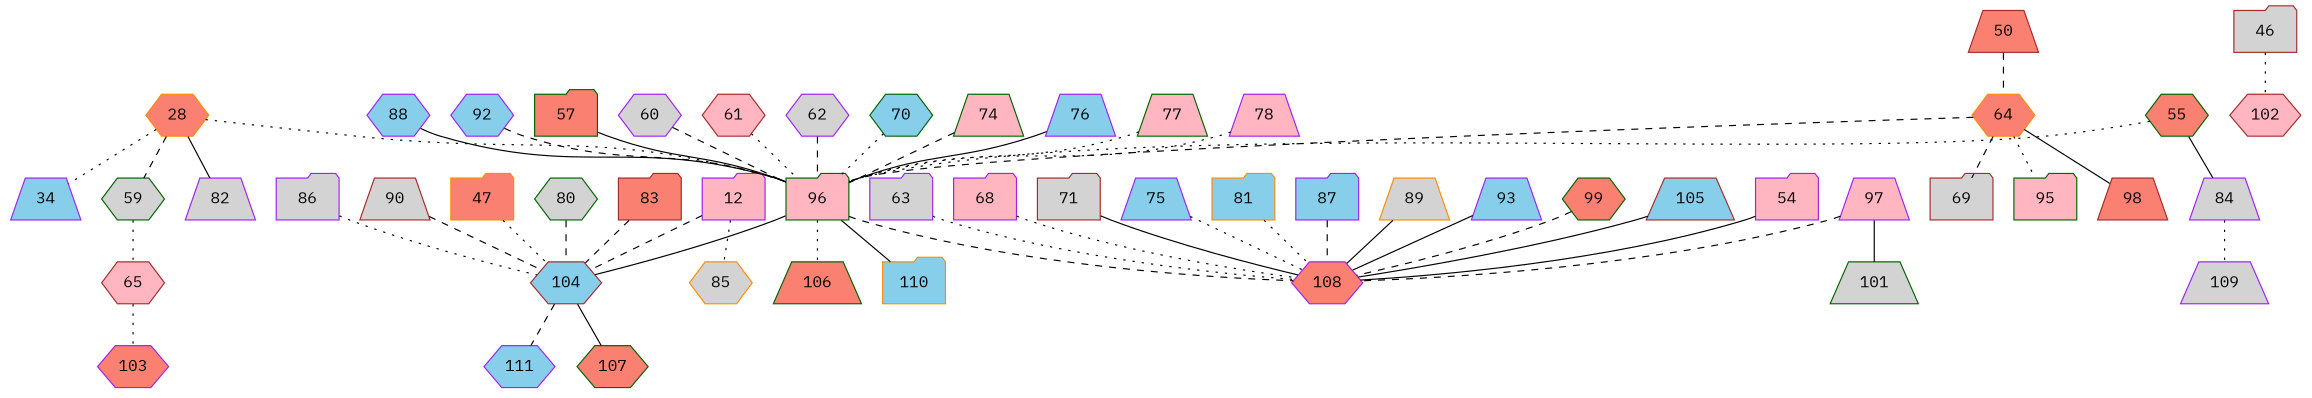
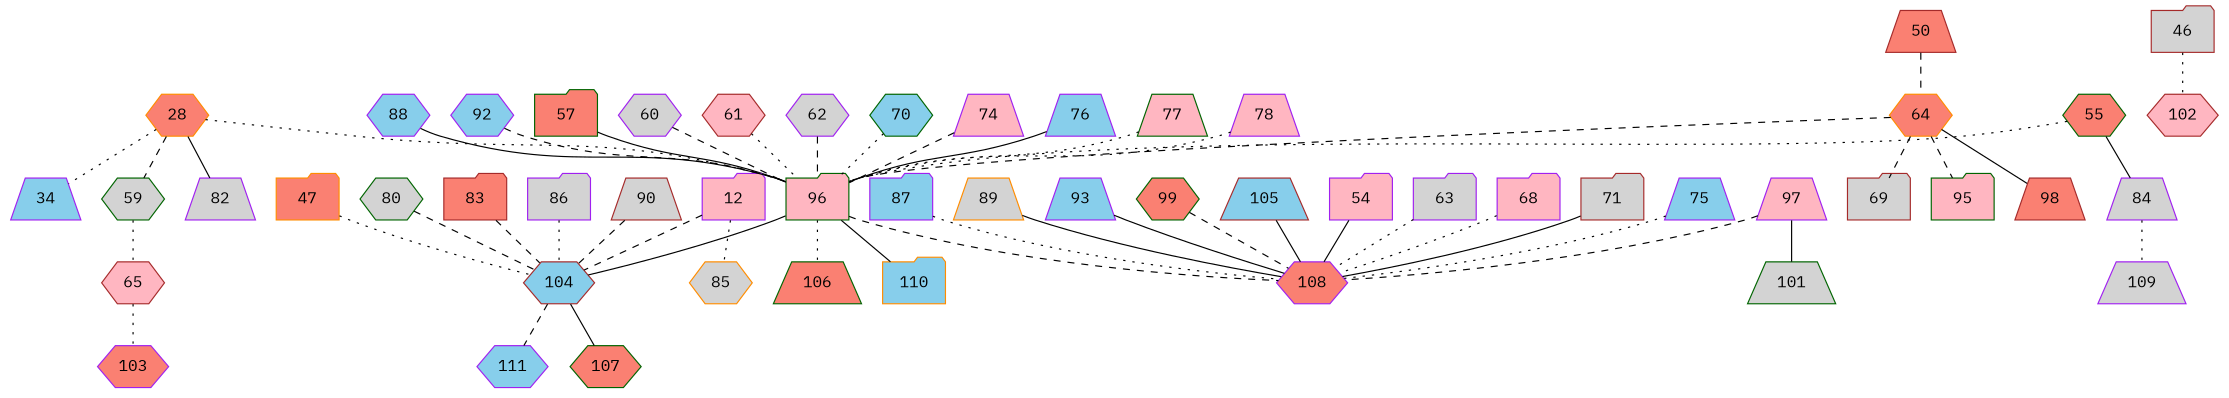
  graph {
    fontname="IBM Plex Mono"
    node [color=purple fillcolor=lightgrey fontname="IBM Plex Mono" shape=hexagon style=filled]
    edge [fontname="IBM Plex Mono" style=dotted]
    28 [color=darkorange fillcolor=salmon]
    34 [fillcolor=skyblue shape=trapezium]
    59 [color=darkgreen]
    82 [shape=trapezium]
    96 [color=darkgreen fillcolor=lightpink shape=folder super="+30+67+26+32"]
    65 [color=brown fillcolor=lightpink]
    104 [color=brown fillcolor=skyblue super="+36+41"]
    108 [fillcolor=salmon super="+11+51+44+73+40+29+100+37+91"]
    106 [color=darkgreen fillcolor=salmon shape=trapezium]
    110 [color=darkorange fillcolor=skyblue shape=folder]
    46 [color=brown shape=folder]
    102 [color=brown fillcolor=lightpink]
    107 [color=darkgreen fillcolor=salmon]
    111 [fillcolor=skyblue]
    n15 [color=darkorange fillcolor=salmon label=47 shape=folder]
    64 [color=darkorange fillcolor=salmon super="+14+38+58"]
    69 [color=brown shape=folder]
    95 [color=darkgreen fillcolor=lightpink shape=folder]
    98 [color=brown fillcolor=salmon shape=trapezium]
    50 [color=brown fillcolor=salmon shape=trapezium]
    54 [fillcolor=lightpink shape=folder]
    55 [color=darkgreen fillcolor=salmon]
    84 [shape=trapezium]
    109 [shape=trapezium]
    57 [color=darkgreen fillcolor=salmon shape=folder]
    103 [fillcolor=salmon]
    60
    61 [color=brown fillcolor=lightpink]
    62
    63 [shape=folder]
    68 [fillcolor=lightpink shape=folder]
    70 [color=darkgreen fillcolor=skyblue]
    71 [color=brown shape=folder]
    n34 [fillcolor=lightpink label=12 shape=folder]
    85 [color=darkorange]
-   74 [color=darkgreen fillcolor=lightpink shape=trapezium super="+47"]
+   74 [fillcolor=lightpink shape=trapezium super="+47"]
    75 [fillcolor=skyblue shape=trapezium]
    76 [fillcolor=skyblue shape=trapezium]
    77 [color=darkgreen fillcolor=lightpink shape=trapezium]
    78 [fillcolor=lightpink shape=trapezium]
    80 [color=darkgreen]
-   81 [color=darkorange fillcolor=skyblue shape=folder]
    83 [color=brown fillcolor=salmon shape=folder]
    86 [shape=folder]
    87 [fillcolor=skyblue shape=folder]
    88 [fillcolor=skyblue]
    89 [color=darkorange shape=trapezium]
    90 [color=brown shape=trapezium]
    92 [fillcolor=skyblue]
    93 [fillcolor=skyblue shape=trapezium]
    97 [fillcolor=lightpink shape=trapezium super="+56+45+66"]
    101 [color=darkgreen shape=trapezium]
    99 [color=darkgreen fillcolor=salmon]
    105 [color=brown fillcolor=skyblue shape=trapezium]
    28 -- 34
    28 -- 59 [style=dashed]
    28 -- 82 [style=solid]
    28 -- 96
    59 -- 65
    96 -- 104 [style=solid]
    96 -- 108 [style=dashed]
    96 -- 106
    96 -- 110 [style=solid]
    65 -- 103
    104 -- 107 [style=solid]
    104 -- 111 [style=dashed]
    46 -- 102
    n15 -- 104
    64 -- 96 [style=dashed]
    64 -- 69 [style=dashed]
-   64 -- 95
+   64 -- 95 [style=dashed]
    64 -- 98 [style=solid]
    50 -- 64 [style=dashed]
    54 -- 108 [style=solid]
    55 -- 96
    55 -- 84 [style=solid]
    84 -- 109
    57 -- 96 [style=solid]
    60 -- 96 [style=dashed]
    61 -- 96
    62 -- 96 [style=dashed]
    63 -- 108
    68 -- 108
    70 -- 96
    71 -- 108 [style=solid]
    n34 -- 104 [style=dashed]
    n34 -- 85
    74 -- 96 [style=dashed]
    75 -- 108
    76 -- 96 [style=solid]
    77 -- 96
    78 -- 96
    80 -- 104 [style=dashed]
-   81 -- 108
    83 -- 104 [style=dashed]
    86 -- 104
-   87 -- 108 [style=dashed]
+   87 -- 108
    88 -- 96 [style=solid]
    89 -- 108 [style=solid]
    90 -- 104 [style=dashed]
    92 -- 96 [style=dashed]
    93 -- 108 [style=solid]
    97 -- 108 [style=dashed]
    97 -- 101 [style=solid]
    99 -- 108 [style=dashed]
    105 -- 108 [style=solid]
  }
